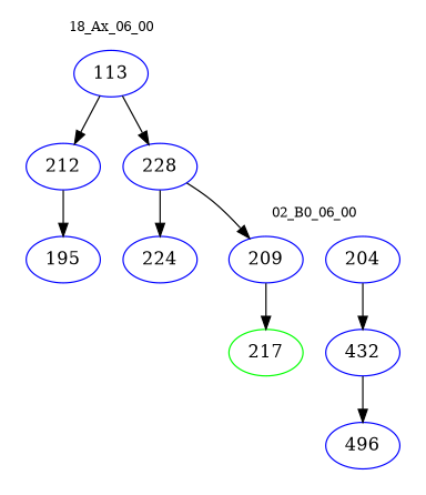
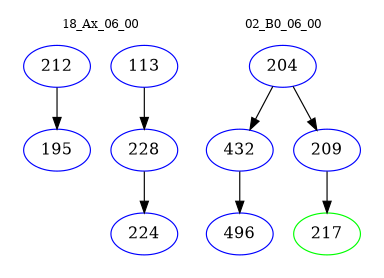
  digraph {
    node [color=blue]
    edge [color=black]
    n1 [label=113]
    n2 [label=212]
    n3 [label=228]
    n4 [label=195]
    n5 [label=224]
    n6 [label=204]
    n7 [label=432]
    n8 [label=209]
    n9 [label=496]
    n10 [color=green label=217]
    subgraph cluster_1 {
      color=white
      fontsize=10
      label="18_Ax_06_00"
      n1
      n2
      n3
      n4
      n5
    }
    subgraph cluster_2 {
      color=white
      fontsize=10
      label="02_B0_06_00"
      n6
      n7
      n8
      n9
      n10
    }
-   n1 -> n2
    n1 -> n3
    n2 -> n4
    n3 -> n5
    n6 -> n7
-   n3 -> n8
+   n6 -> n8
    n7 -> n9
    n8 -> n10
  }
